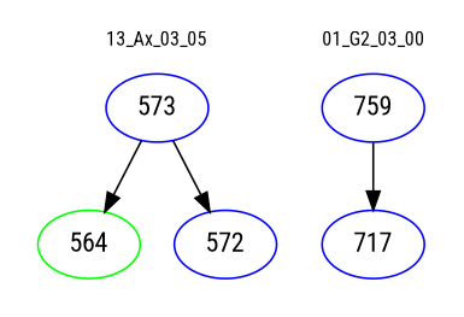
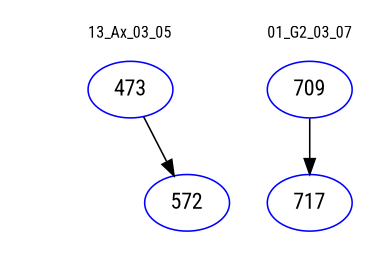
  digraph {
    fontname="Roboto Condensed"
    node [color=blue fontname="Roboto Condensed"]
    edge [color=black fontname="Roboto Condensed"]
-   n1 [label=573]
-   n2 [color=green label=564]
+   n1 [label=473]
    n3 [label=572]
-   n4 [label=759]
+   n4 [label=709]
    n5 [label=717]
    subgraph cluster_1 {
      color=white
      fontsize=10
      label="13_Ax_03_05"
      n1
-     n2
      n3
    }
    subgraph cluster_2 {
      color=white
      fontsize=10
-     label="01_G2_03_00"
+     label="01_G2_03_07"
      n4
      n5
    }
-   n1 -> n2
    n1 -> n3
    n4 -> n5
  }
